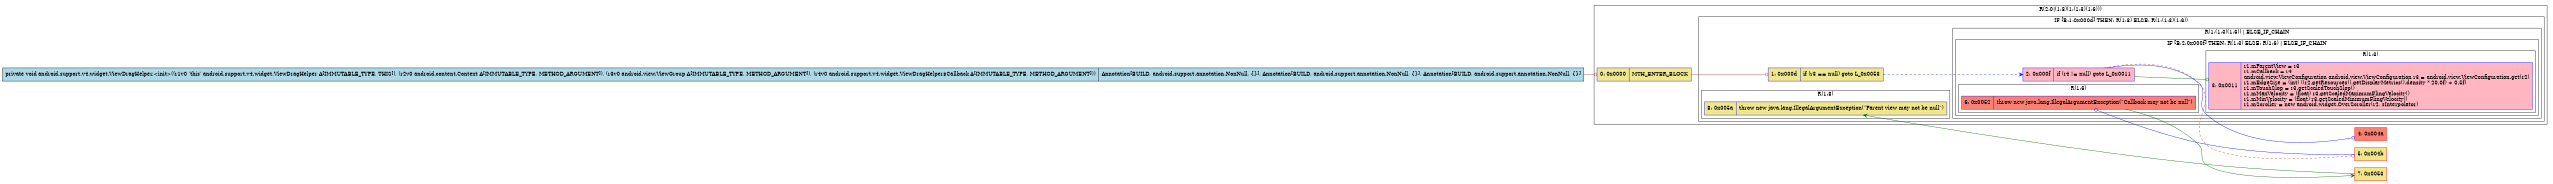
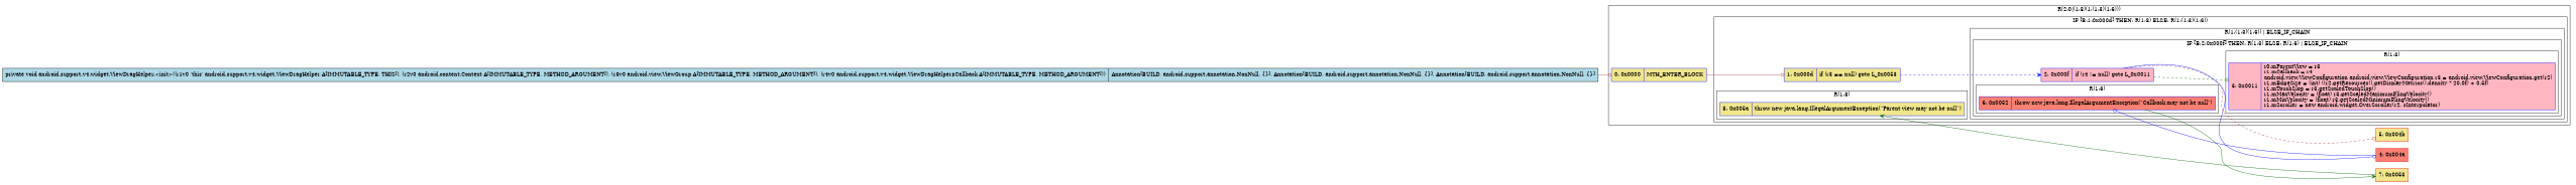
  digraph {
    rankdir=LR
    node [color=blue fillcolor=khaki shape=record style=filled]
    edge [arrowhead=odot color=darkgreen]
    n1 [label="{8\:\ 0x005a|throw new java.lang.IllegalArgumentException(\"Parent view may not be null\")\l}"]
-   n2 [fillcolor=lightpink label="{3\:\ 0x0011|r1.mParentView = r3\lr1.mCallback = r4\landroid.view.ViewConfiguration android.view.ViewConfiguration r3 = android.view.ViewConfiguration.get(r2)\lr1.mEdgeSize = (int) ((r2.getResources().getDisplayMetrics().density * 20.0f) + 0.5f)\lr1.mTouchSlop = r3.getScaledTouchSlop()\lr1.mMaxVelocity = (float) r3.getScaledMaximumFlingVelocity()\lr1.mMinVelocity = (float) r3.getScaledMinimumFlingVelocity()\lr1.mScroller = new android.widget.OverScroller(r2, sInterpolator)\l}"]
+   n2 [fillcolor=lightpink label="{3\:\ 0x0011|r0.mParentView = r3\lr1.mCallback = r4\landroid.view.ViewConfiguration android.view.ViewConfiguration r3 = android.view.ViewConfiguration.get(r2)\lr1.mEdgeSize = (int) ((r2.getResources().getDisplayMetrics().density * 20.0f) + 0.5f)\lr1.mTouchSlop = r3.getScaledTouchSlop()\lr1.mMaxVelocity = (float) r3.getScaledMaximumFlingVelocity()\lr1.mMinVelocity = (float) r3.getScaledMinimumFlingVelocity()\lr1.mScroller = new android.widget.OverScroller(r2, sInterpolator)\l}"]
    n3 [fillcolor=salmon label="{6\:\ 0x0052|throw new java.lang.IllegalArgumentException(\"Callback may not be null\")\l}"]
    n4 [fillcolor=lightpink label="{2\:\ 0x000f|if (r4 != null) goto L_0x0011\l}"]
    n5 [label="{1\:\ 0x000d|if (r3 == null) goto L_0x0053\l}"]
    n6 [label="{0\:\ 0x0000|MTH_ENTER_BLOCK\l}"]
    n7 [color=red label="{7\:\ 0x0053}"]
    n8 [color=red label="{5\:\ 0x004b}"]
    n9 [color=red fillcolor=salmon label="{4\:\ 0x004a}"]
    n10 [fillcolor=lightblue label="{private void android.support.v4.widget.ViewDragHelper.\<init\>((r1v0 'this' android.support.v4.widget.ViewDragHelper A[IMMUTABLE_TYPE, THIS]), (r2v0 android.content.Context A[IMMUTABLE_TYPE, METHOD_ARGUMENT]), (r3v0 android.view.ViewGroup A[IMMUTABLE_TYPE, METHOD_ARGUMENT]), (r4v0 android.support.v4.widget.ViewDragHelper$Callback A[IMMUTABLE_TYPE, METHOD_ARGUMENT]))  | Annotation[BUILD, android.support.annotation.NonNull, \{\}], Annotation[BUILD, android.support.annotation.NonNull, \{\}], Annotation[BUILD, android.support.annotation.NonNull, \{\}]\l}" color=""]
    subgraph cluster_1 {
      label="R(2:0|(1:8)(1:(1:3)(1:6)))"
      n6
      subgraph cluster_2 {
        label="IF [B:1:0x000d] THEN: R(1:8) ELSE: R(1:(1:3)(1:6))"
        n5
        subgraph cluster_3 {
          label="R(1:8)"
          n1
        }
        subgraph cluster_4 {
          label="R(1:(1:3)(1:6)) | ELSE_IF_CHAIN\l"
          subgraph cluster_5 {
            label="IF [B:2:0x000f] THEN: R(1:3) ELSE: R(1:6) | ELSE_IF_CHAIN\l"
            n4
            subgraph cluster_6 {
              label="R(1:3)"
              n2
            }
            subgraph cluster_7 {
              label="R(1:6)"
              n3
            }
          }
        }
      }
    }
    n3 -> n7 [arrowhead=vee]
-   n4 -> n2
+   n4 -> n2 [style=dashed]
    n4 -> n8 [color=brown style=dashed]
    n4 -> n9 [color=blue]
    n5 -> n4 [arrowhead=vee color=blue style=dashed]
    n6 -> n5 [color=brown]
    n7 -> n1 [arrowhead=vee]
-   n8 -> n3 [color=blue]
+   n9 -> n3 [color=blue]
    n10 -> n6 [color=brown]
  }
